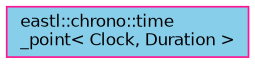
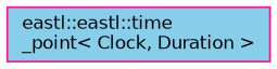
  digraph {
    rankdir=LR
    fontname="DejaVu Sans"
-   n1 [color=deeppink fillcolor=skyblue fontname="DejaVu Sans" fontsize=10 height=0.2 label="eastl::chrono::time\l_point\< Clock, Duration \>" shape=box style=filled width=0.4]
+   n1 [color=deeppink fillcolor=skyblue fontname="DejaVu Sans" fontsize=10 height=0.2 label="eastl::eastl::time\l_point\< Clock, Duration \>" shape=box style=filled width=0.4]
  }
